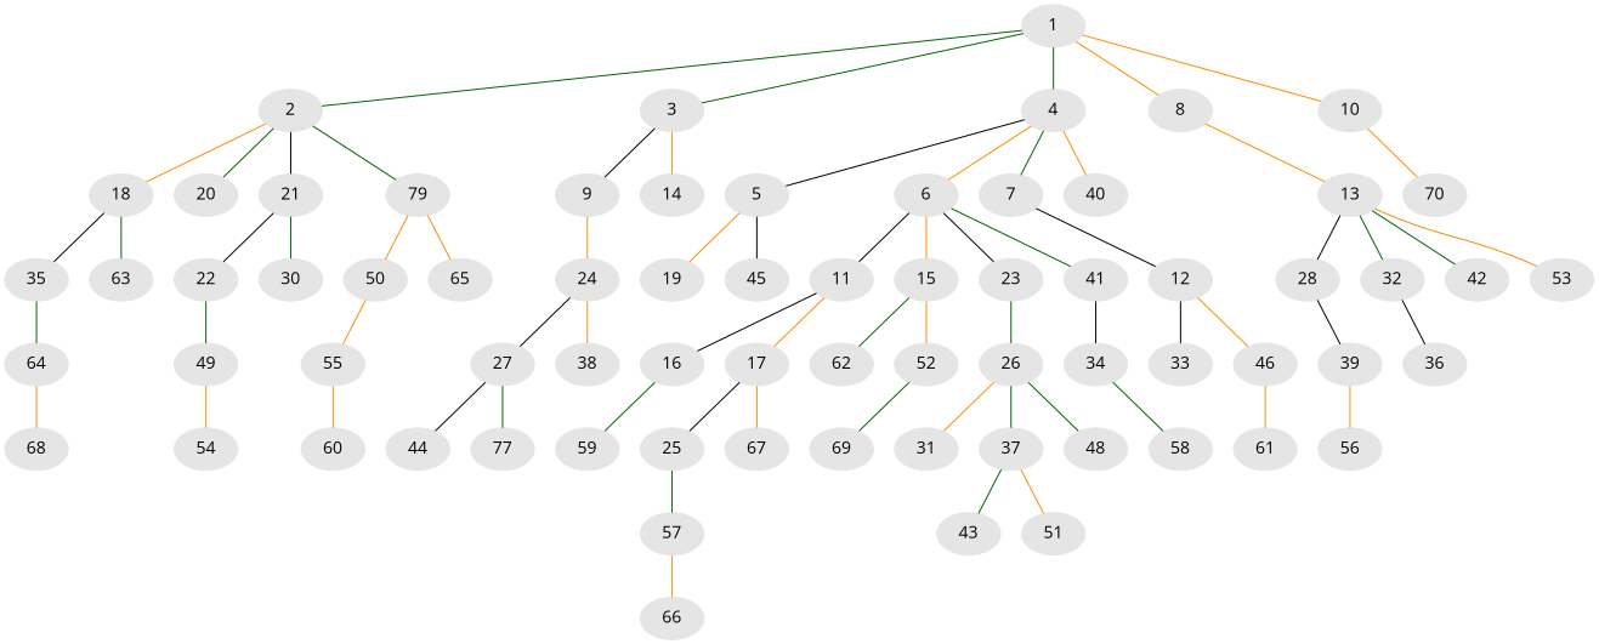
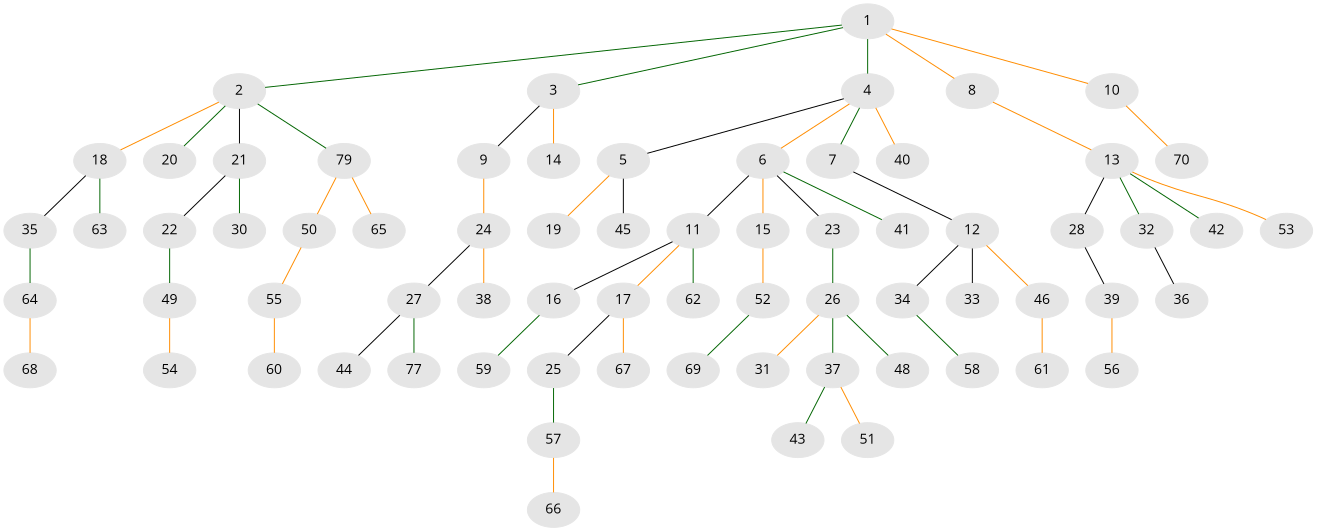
  graph {
    fontname="Open Sans"
    node [color=gray90 fontname="Open Sans" style=filled]
    edge [color=darkorange fontname="Open Sans" weight=1.0]
    1
    2
    3
    4
    8
    10
    18
    20
    21
    n10 [label=79]
    9
    14
    5
    6
    7
    40
    13
    70
    35
    63
    22
    30
    50
    65
    24
    19
    45
    11
    15
    23
    41
    12
    16
    17
    52
    62
    26
    33
    34
    46
    28
    32
    42
    53
    27
    38
    59
    25
    67
    58
    61
    39
    36
    69
    57
    64
    49
    54
    31
    37
    48
    44
    n63 [label=77]
    66
    43
    51
    56
    55
    68
    60
    1 -- 2 [color=darkgreen]
    1 -- 3 [color=darkgreen]
    1 -- 4 [color=darkgreen]
    1 -- 8
    1 -- 10
    2 -- 18
    2 -- 20 [color=darkgreen]
    2 -- 21 [color=black]
    2 -- n10 [color=darkgreen]
    3 -- 9 [color=black]
    3 -- 14
    4 -- 5 [color=black]
    4 -- 6
    4 -- 7 [color=darkgreen]
    4 -- 40 [weight=3.0]
    8 -- 13
    10 -- 70
    18 -- 35 [color=black]
    18 -- 63 [color=darkgreen]
    21 -- 22 [color=black]
    21 -- 30 [color=darkgreen weight=2.0]
    n10 -- 50
    n10 -- 65 [weight=2.0]
    9 -- 24
    5 -- 19
    5 -- 45 [color=black]
    6 -- 11 [color=black]
    6 -- 15 [weight=2.0]
    6 -- 23 [color=black]
    6 -- 41 [color=darkgreen]
    7 -- 12 [color=black]
    13 -- 28 [color=black]
    13 -- 32 [color=darkgreen]
    13 -- 42 [color=darkgreen]
    13 -- 53
    35 -- 64 [color=darkgreen]
    22 -- 49 [color=darkgreen]
    50 -- 55
    24 -- 27 [color=black]
    24 -- 38
    11 -- 16 [color=black]
    11 -- 17
    15 -- 52
-   15 -- 62 [color=darkgreen]
+   11 -- 62 [color=darkgreen]
    23 -- 26 [color=darkgreen weight=2.0]
    12 -- 33 [color=black]
-   41 -- 34 [color=black]
+   12 -- 34 [color=black]
    12 -- 46
    16 -- 59 [color=darkgreen]
    17 -- 25 [color=black]
    17 -- 67
    52 -- 69 [color=darkgreen]
    26 -- 31
    26 -- 37 [color=darkgreen]
    26 -- 48 [color=darkgreen]
    34 -- 58 [color=darkgreen]
    46 -- 61
    28 -- 39 [color=black]
    32 -- 36 [color=black]
    27 -- 44 [color=black]
    27 -- n63 [color=darkgreen]
    25 -- 57 [color=darkgreen]
    39 -- 56
    57 -- 66
    64 -- 68
    49 -- 54
    37 -- 43 [color=darkgreen]
    37 -- 51
    55 -- 60
  }
